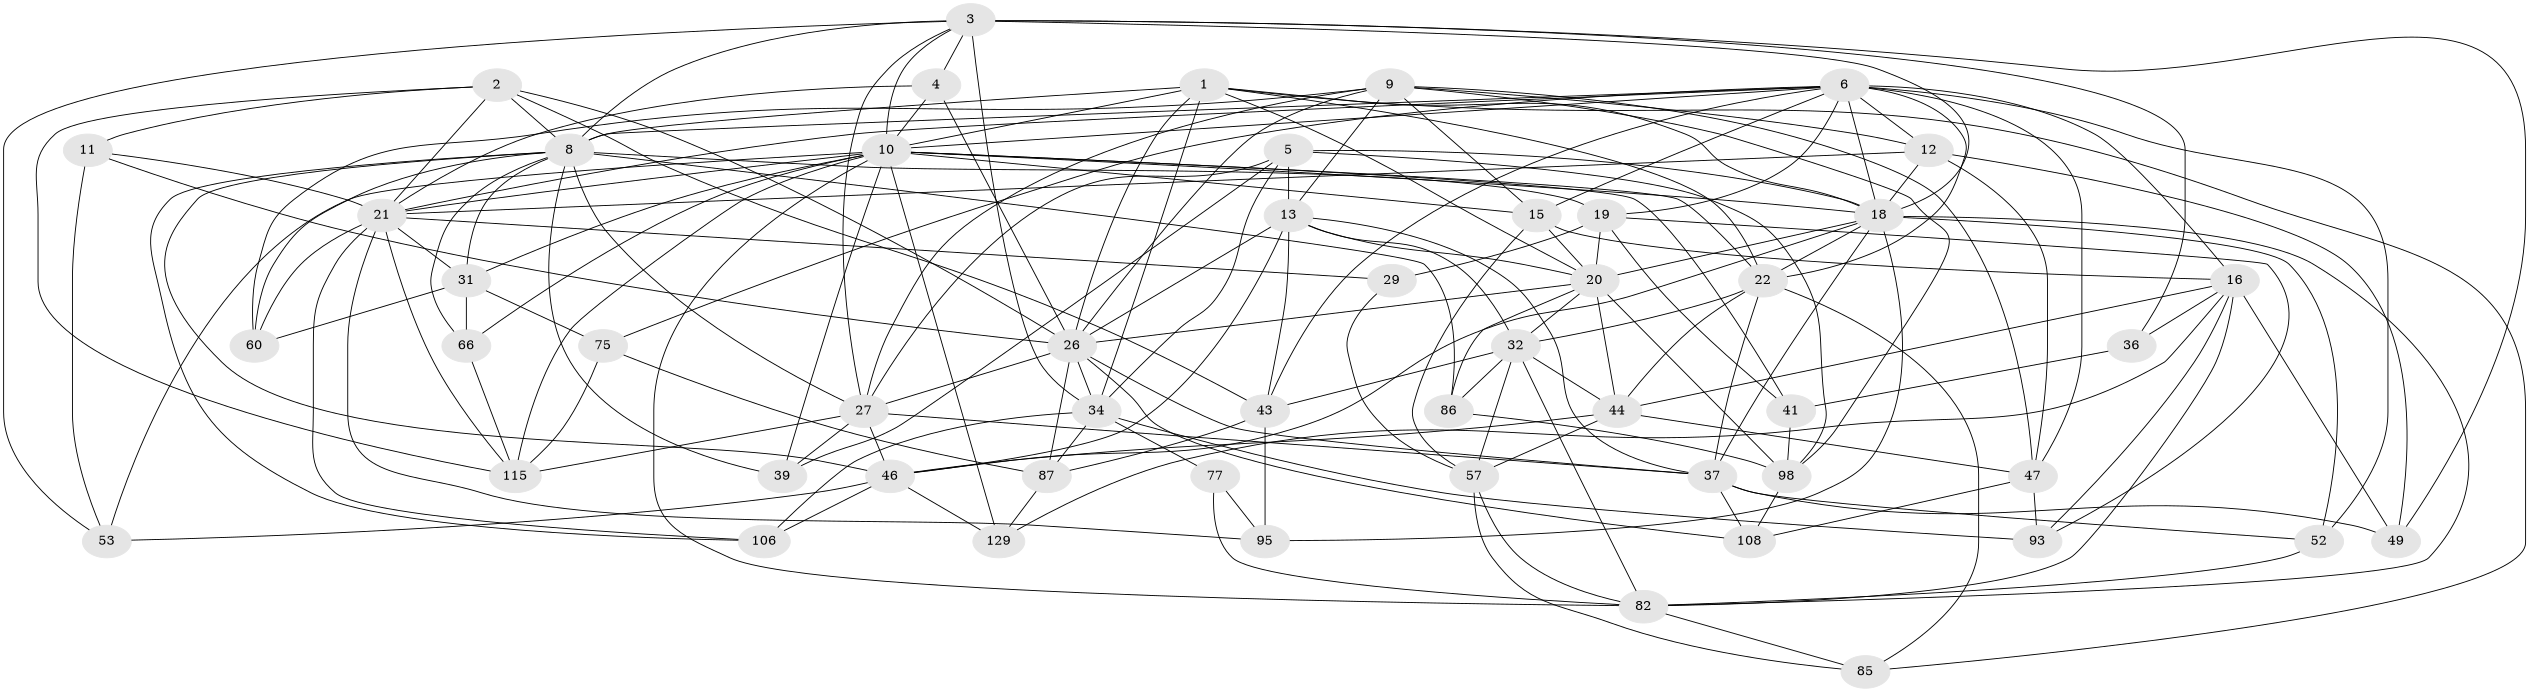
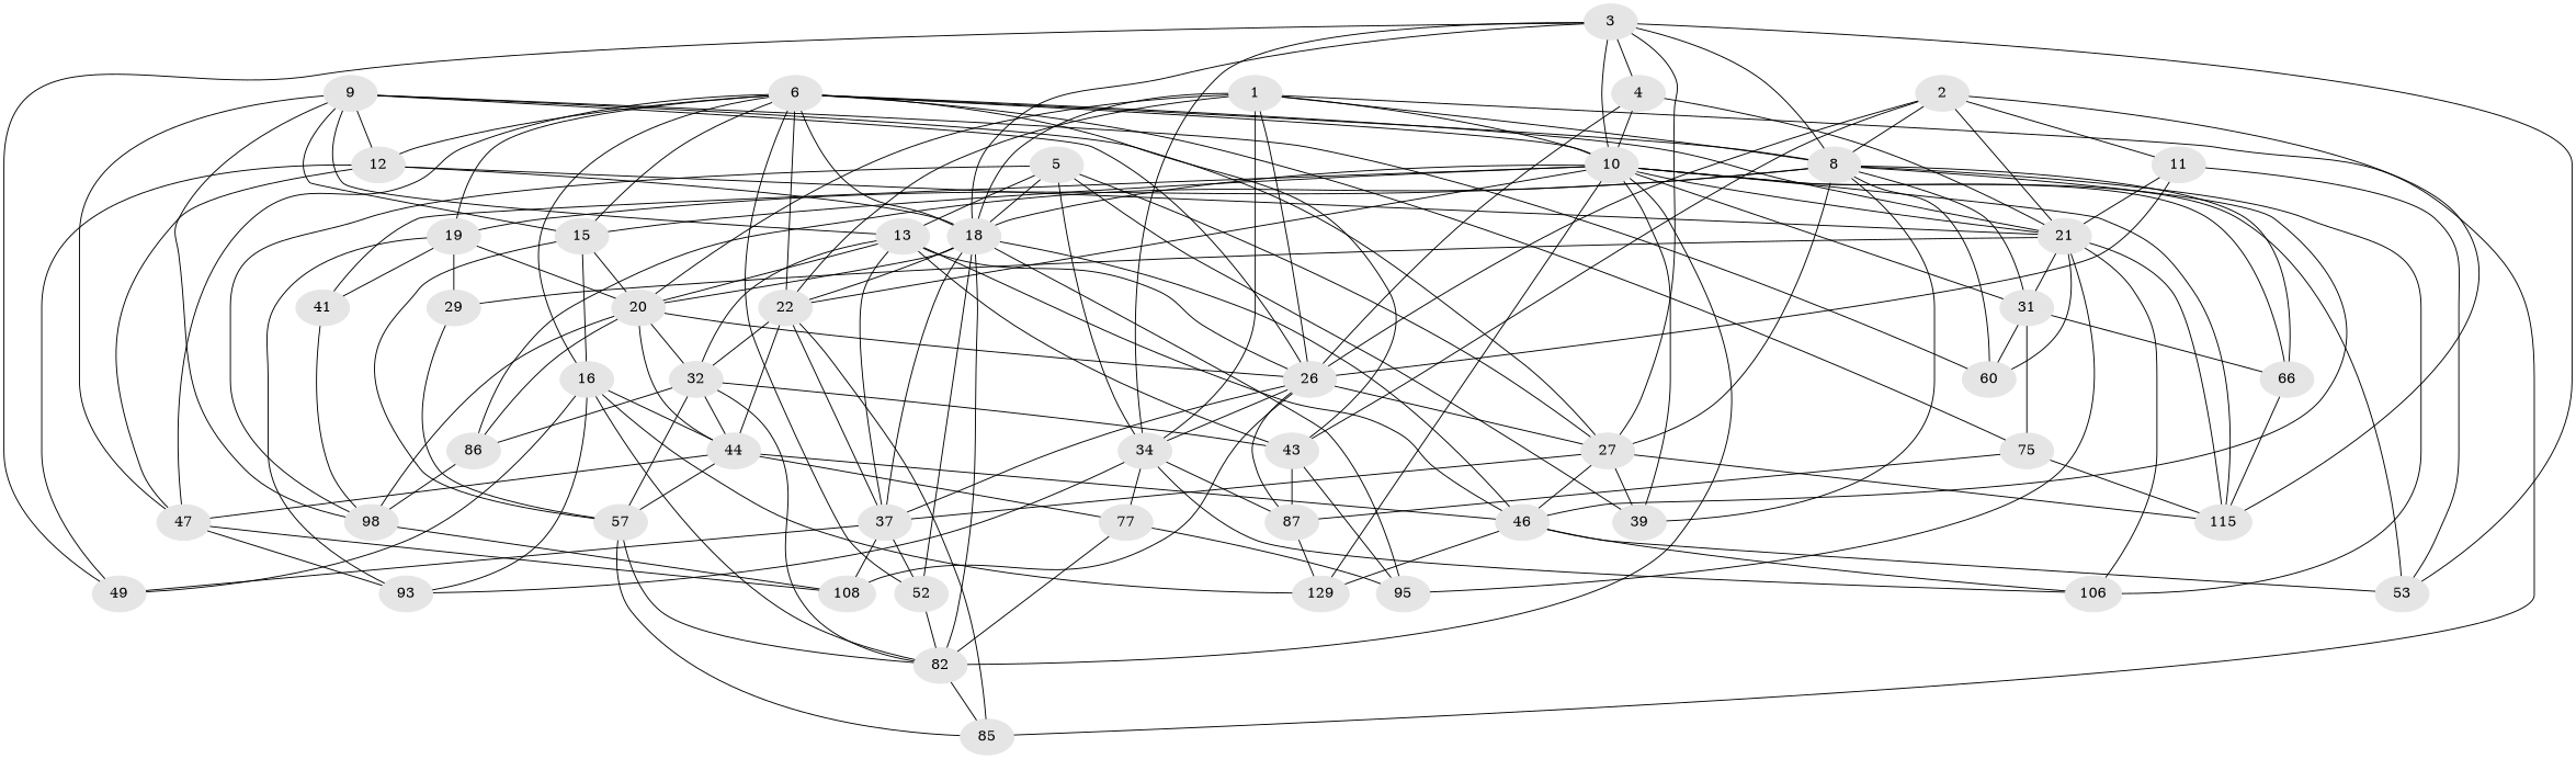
  graph {
    node [color=gray90 style=filled]
    1 [super="+105+127+80"]
    8 [super="+117+14+89"]
    10 [super="+58+99+28+24"]
    18 [super="+68+40+25"]
    20 [super="+38+59+114"]
    22 [super="+70"]
    26 [super="+79+48"]
    34 [super="+121+83+50"]
    85
    27 [super="+30+131+33"]
    39
    19 [super="+64+112"]
    31 [super="+67"]
    46 [super="+61"]
    60
    66
    86
    106
    21 [super="+107+23+91"]
    115 [super="+119"]
    53
    15 [super="+113"]
    41
    82 [super="+102"]
    129
    52
    37 [super="+84+56+51"]
    95
    98 [super="+116"]
    32 [super="+35+103"]
    44 [super="+76+62"]
    87 [super="+104"]
    108
    93
    77
    2 [super="+81"]
    11
    43 [super="+122"]
    29
    3 [super="+7+94"]
    4
-   36
    49
    5 [super="+17"]
    13 [super="+42"]
    6 [super="+118+55+90+92"]
    12 [super="+88"]
    16 [super="+63+125"]
    47 [super="+78"]
    75
    57 [super="+123"]
    9 [super="+96+45"]
    1 -- 8
    1 -- 10
    1 -- 18
    1 -- 20
    1 -- 22
    1 -- 26
    1 -- 34 [weight=3]
    1 -- 85
    8 -- 27 [weight=2]
    8 -- 39
    8 -- 19 [weight=2]
    8 -- 31
    8 -- 46
    8 -- 60
    8 -- 66
    8 -- 86
    8 -- 106
    10 -- 18
    10 -- 22
    10 -- 39
    10 -- 31
    10 -- 66
    10 -- 21
    10 -- 115
    10 -- 53
    10 -- 15
    10 -- 41
    10 -- 82
    10 -- 129
    18 -- 20
    18 -- 22
    18 -- 46
    18 -- 82
    18 -- 52
    18 -- 37
    18 -- 95
    20 -- 26
    20 -- 86
    20 -- 98
    20 -- 32
    20 -- 44
    22 -- 85
    22 -- 37
    22 -- 32
    22 -- 44
    26 -- 34
    26 -- 27
    26 -- 37
    26 -- 87
    26 -- 108
    34 -- 106
    34 -- 87
    34 -- 93
    34 -- 77
    27 -- 39
    27 -- 46
    27 -- 115
    27 -- 37
    19 -- 20
    19 -- 41
    19 -- 93
    19 -- 29 [weight=2]
    31 -- 60
    31 -- 66
    31 -- 75
    46 -- 106
    46 -- 53
    46 -- 129
    66 -- 115
    86 -- 98
    21 -- 31
    21 -- 60
    21 -- 106
    21 -- 115
    21 -- 95
    21 -- 29
    15 -- 20
    15 -- 16
    15 -- 57
    41 -- 98
    82 -- 85
    52 -- 82
    37 -- 52
    37 -- 108
    37 -- 49
    98 -- 108
    32 -- 86
    32 -- 82
    32 -- 44
    32 -- 43
    32 -- 57
    44 -- 46
+   44 -- 77
    44 -- 47
    44 -- 57
    87 -- 129
    77 -- 82
    77 -- 95
    2 -- 8
    2 -- 26
    2 -- 21
    2 -- 115
    2 -- 11
    2 -- 43
    11 -- 26
    11 -- 21
    11 -- 53
    43 -- 95
    43 -- 87
    29 -- 57
    3 -- 8
    3 -- 10
    3 -- 18
    3 -- 34
    3 -- 27
    3 -- 53
    3 -- 4
-   3 -- 36 [weight=2]
    3 -- 49
    4 -- 10
    4 -- 26
    4 -- 21
-   36 -- 41
    5 -- 18
    5 -- 34
    5 -- 27
    5 -- 39
    5 -- 98
    5 -- 13
    13 -- 20
    13 -- 26
    13 -- 46
    13 -- 37
    13 -- 32
    13 -- 43
    6 -- 8
    6 -- 10
    6 -- 18 [weight=2]
    6 -- 22
    6 -- 19
    6 -- 21
    6 -- 15
    6 -- 52
    6 -- 43
    6 -- 12
    6 -- 16
    6 -- 47
    6 -- 75
    12 -- 18
    12 -- 21
    12 -- 49
    12 -- 47
    16 -- 82
    16 -- 129
    16 -- 44
    16 -- 93
-   16 -- 36
    16 -- 49
    47 -- 108
    47 -- 93
    75 -- 115
    75 -- 87
    57 -- 85
    57 -- 82
    9 -- 26
    9 -- 27
    9 -- 60
    9 -- 15
    9 -- 98
    9 -- 13
    9 -- 12
    9 -- 47
  }
